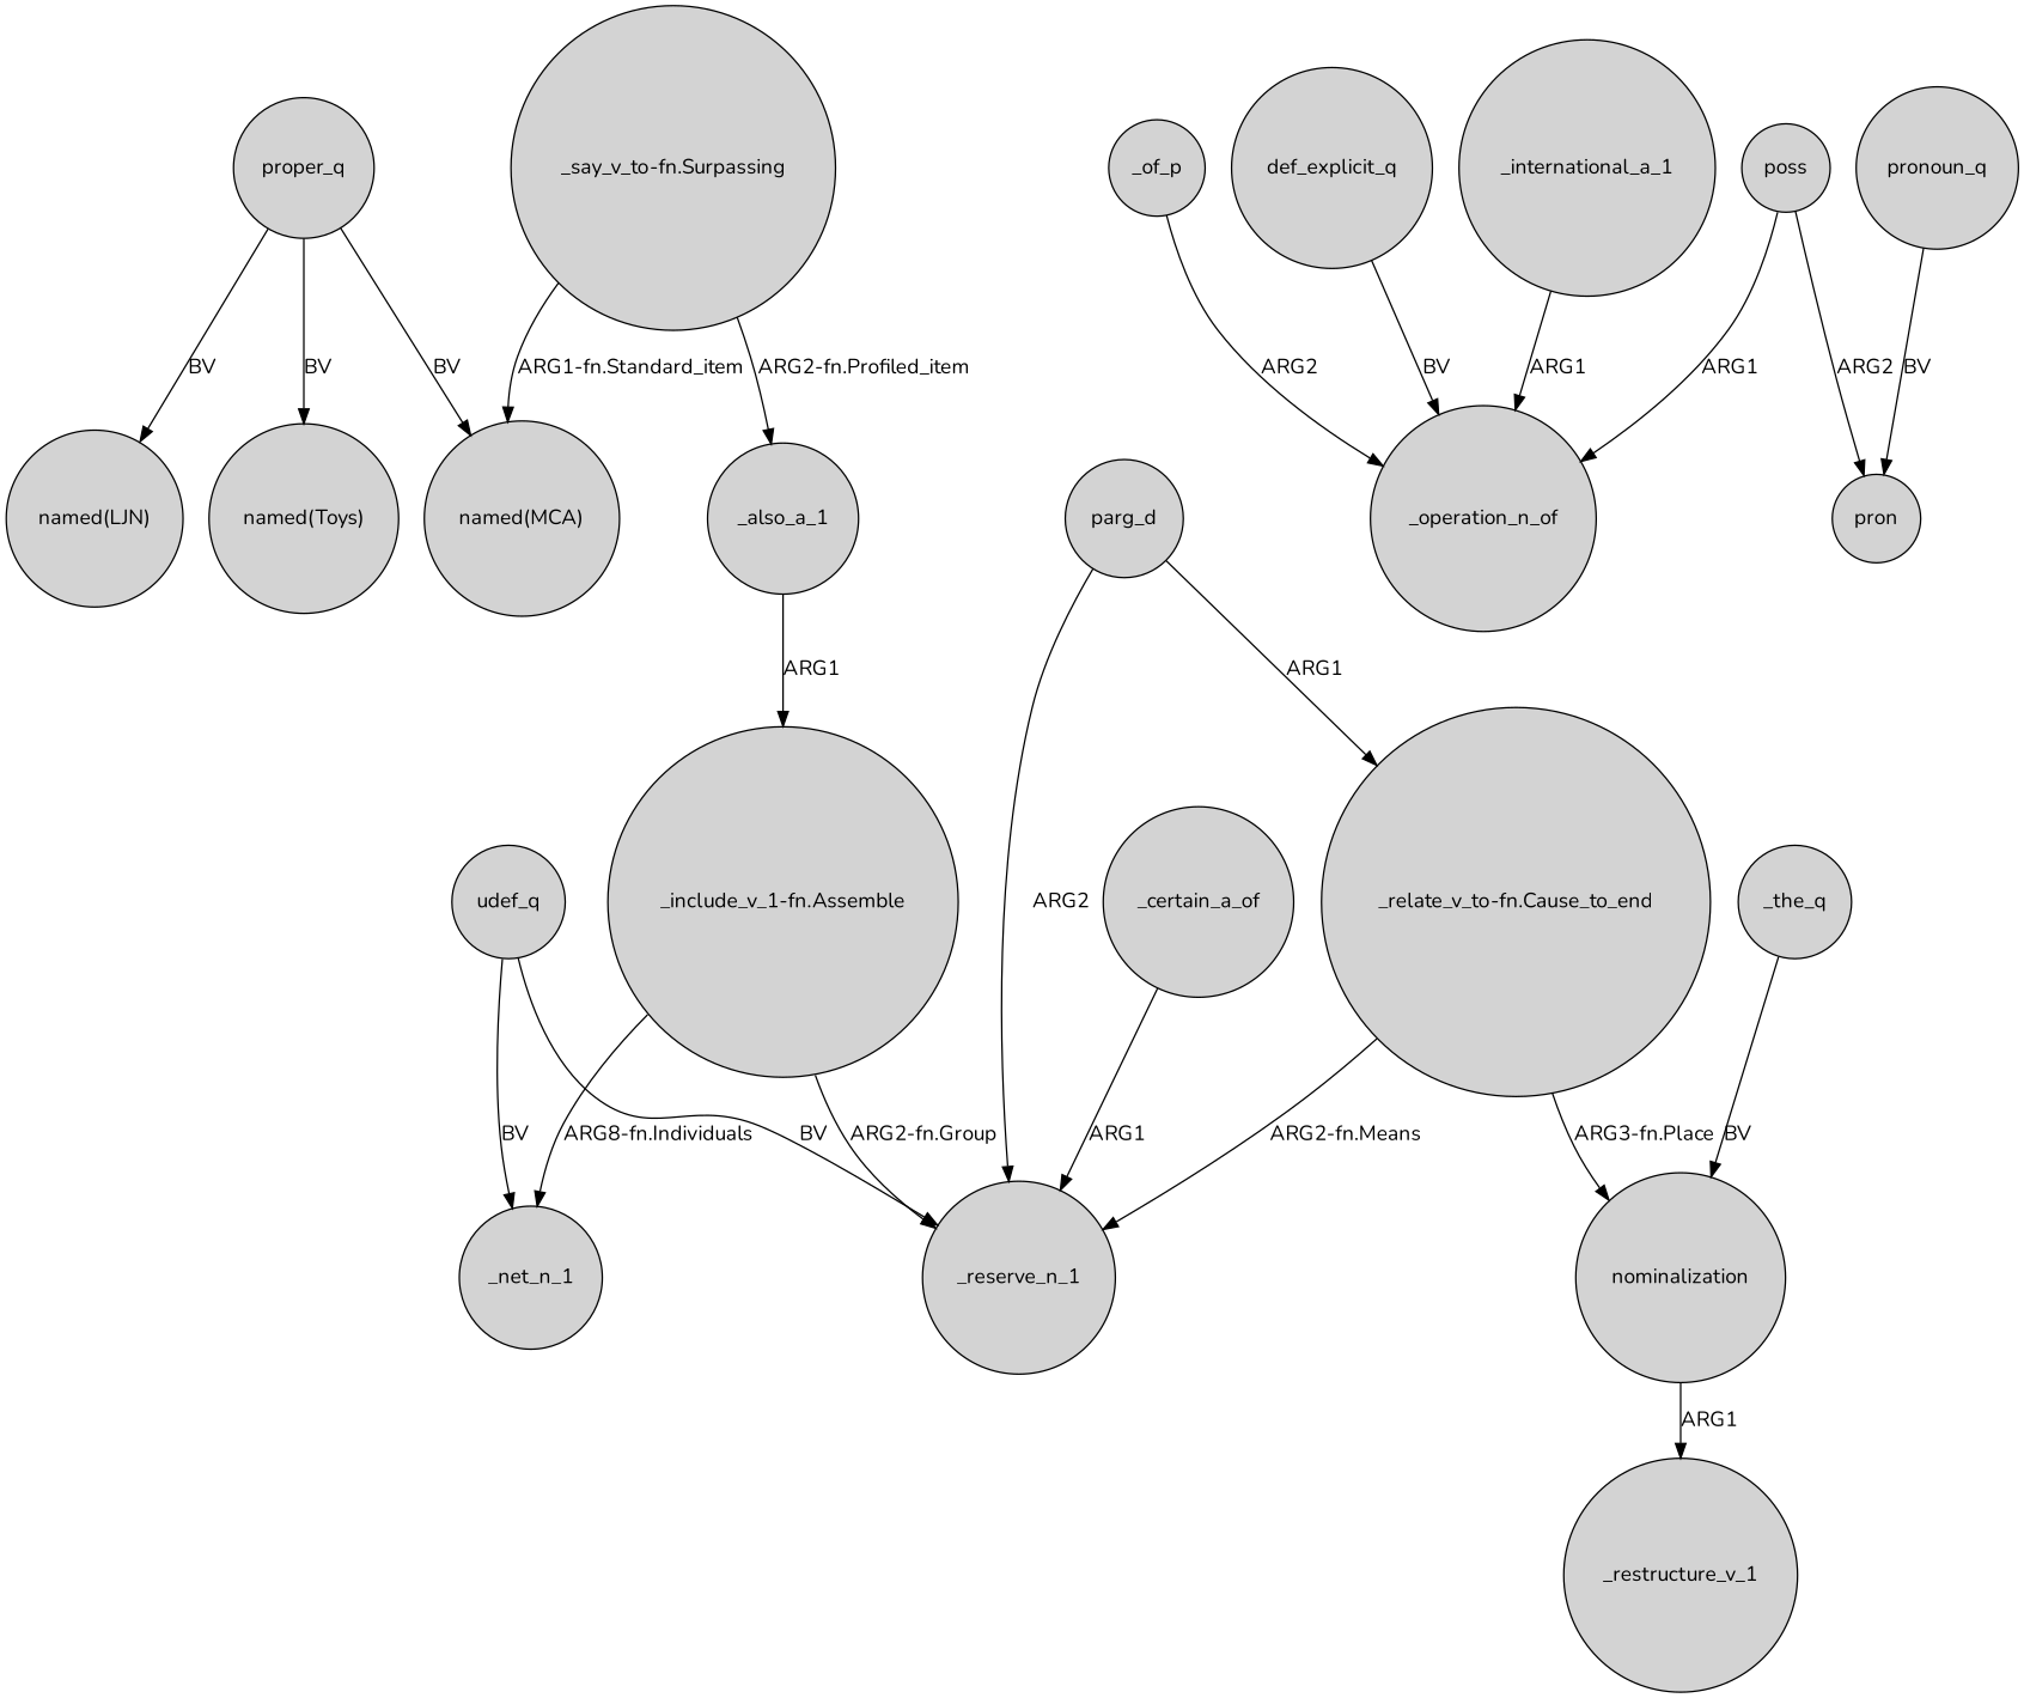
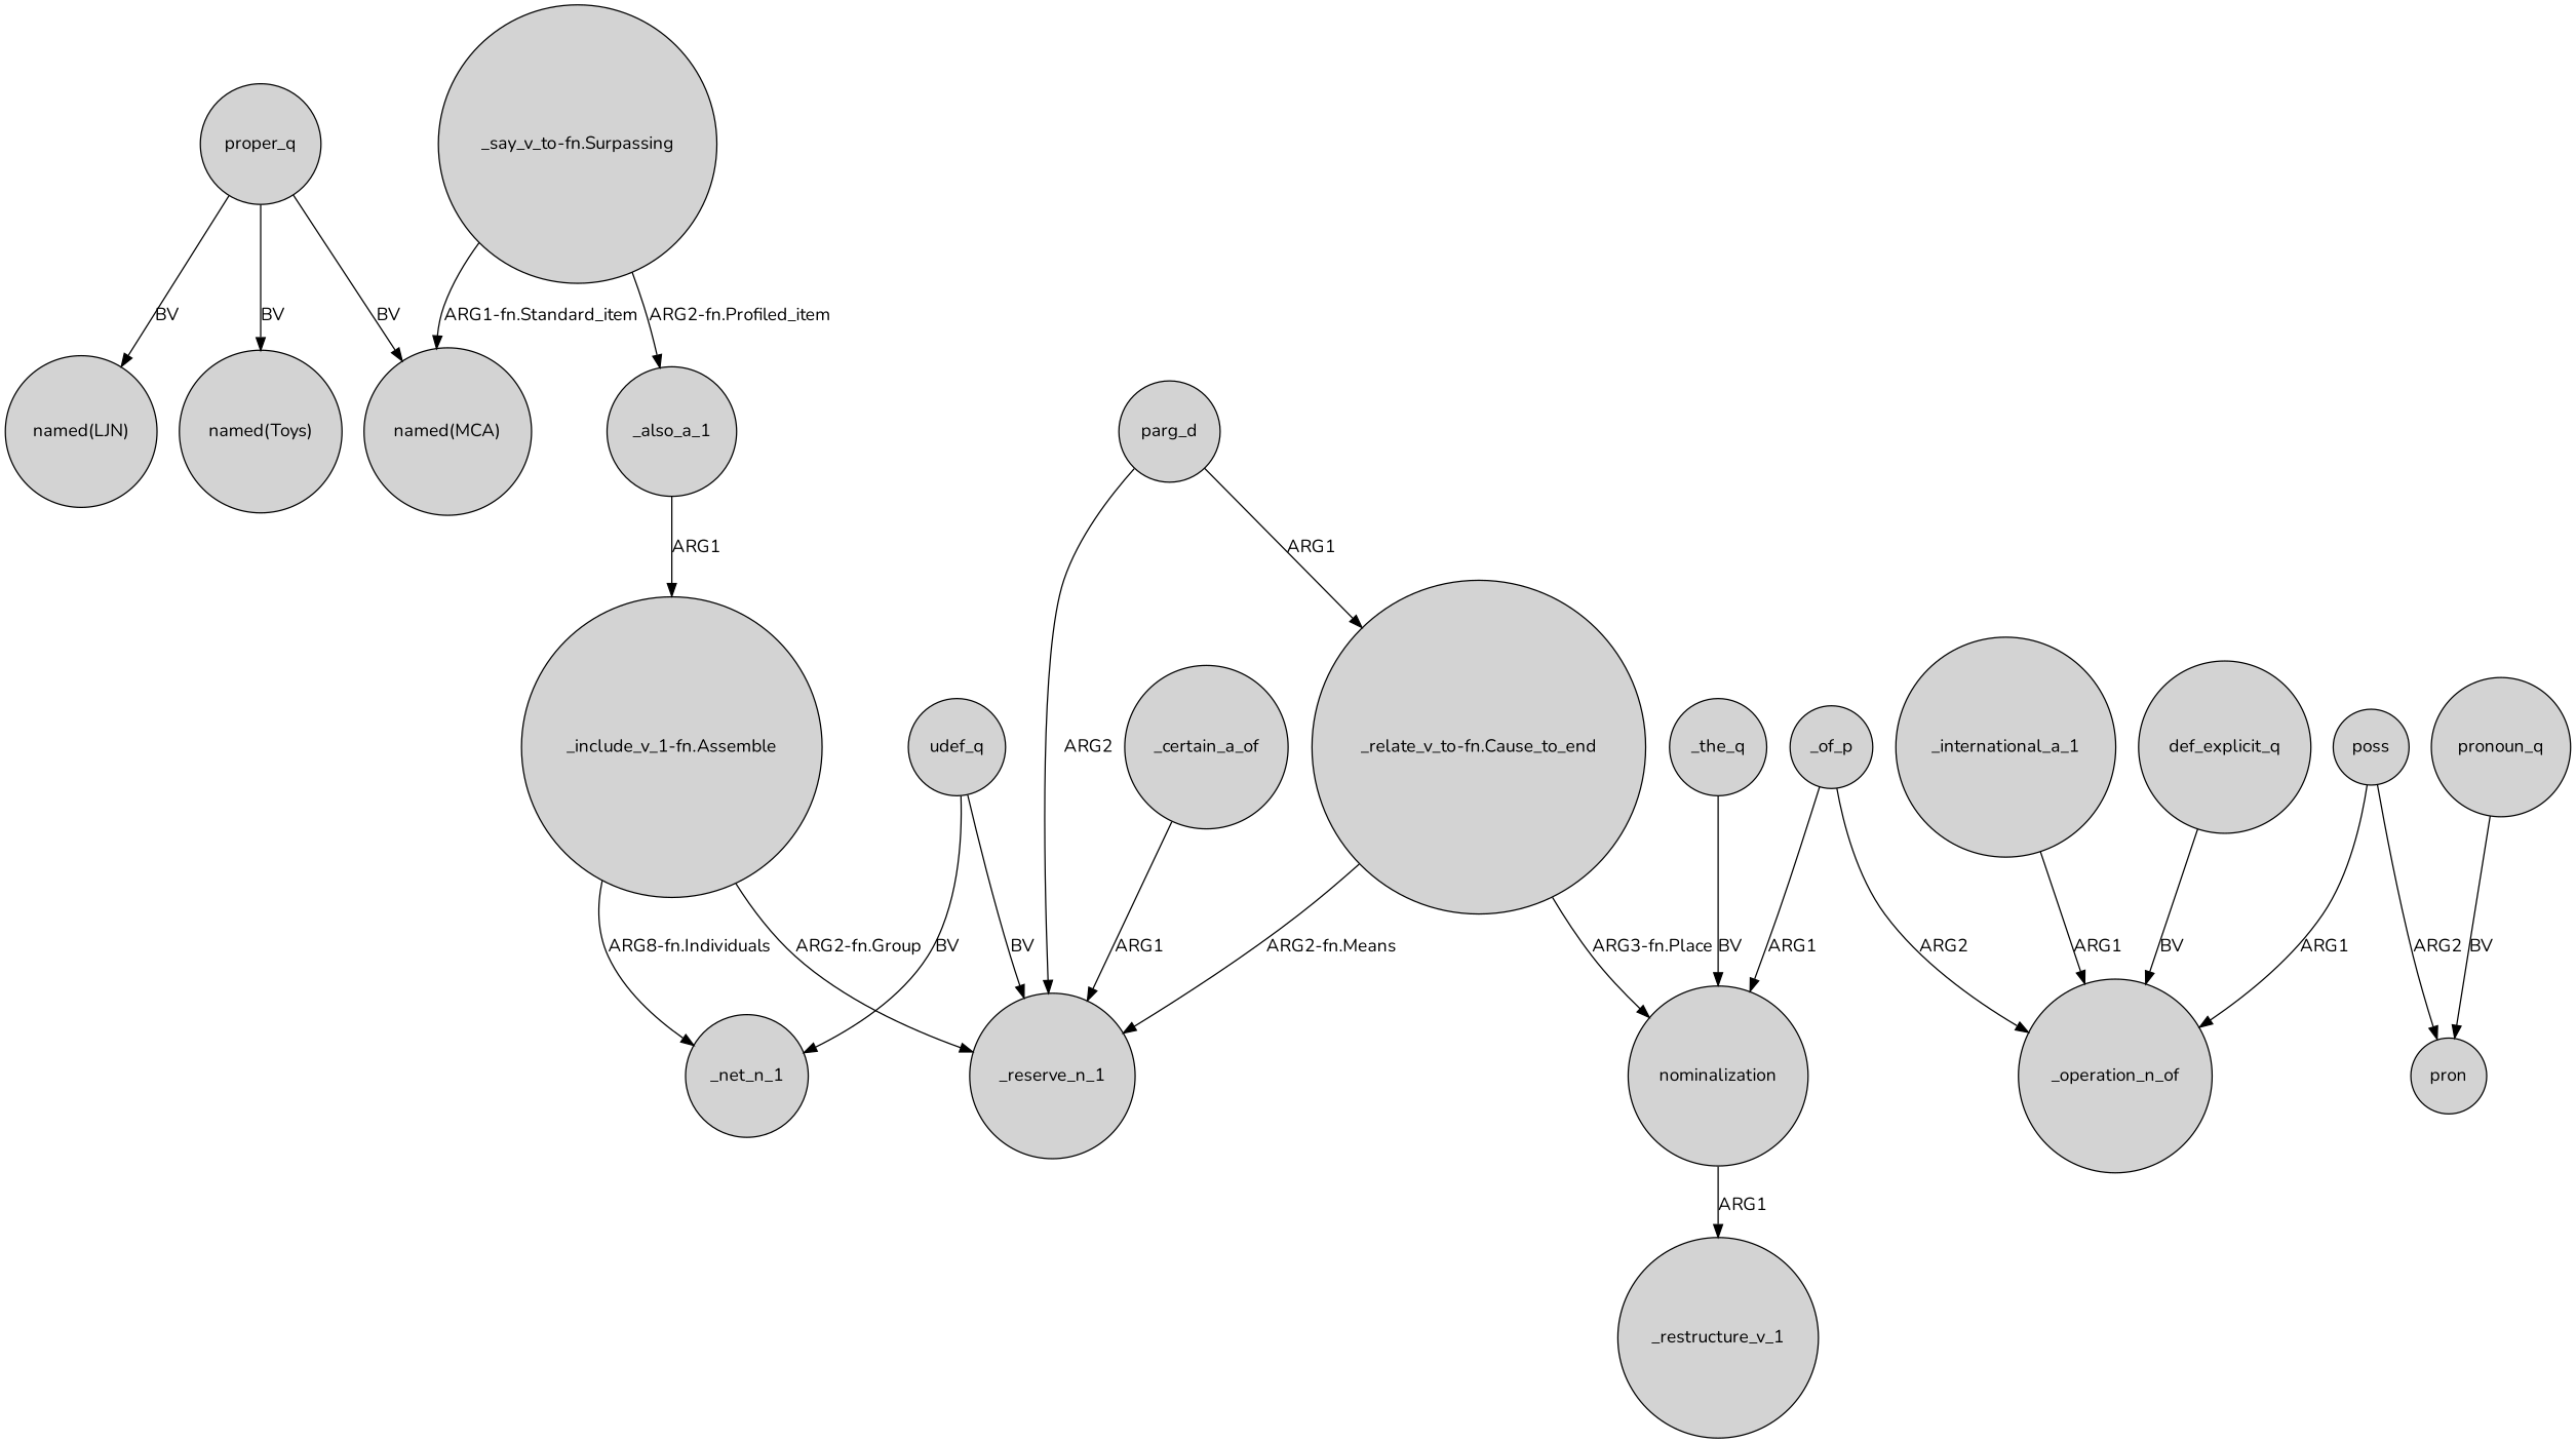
  digraph {
    fontname=Nunito
    node [fontname=Nunito shape=circle style=filled]
    edge [fontname=Nunito]
    proper_q
    "named(LJN)"
    "named(Toys)"
    "named(MCA)"
    _the_q
    nominalization
    _restructure_v_1
    udef_q
    _reserve_n_1
    _net_n_1
    "_include_v_1-fn.Assemble"
    _of_p
    _operation_n_of
    parg_d
    "_relate_v_to-fn.Cause_to_end"
    poss
    pron
    pronoun_q
    _also_a_1
    "_say_v_to-fn.Surpassing"
    def_explicit_q
    _certain_a_of
    _international_a_1
    proper_q -> "named(LJN)" [label=BV]
    proper_q -> "named(Toys)" [label=BV]
    proper_q -> "named(MCA)" [label=BV]
    _the_q -> nominalization [label=BV]
    nominalization -> _restructure_v_1 [label=ARG1]
    udef_q -> _reserve_n_1 [label=BV]
    udef_q -> _net_n_1 [label=BV]
    "_include_v_1-fn.Assemble" -> _reserve_n_1 [label="ARG2-fn.Group"]
    "_include_v_1-fn.Assemble" -> _net_n_1 [label="ARG8-fn.Individuals"]
+   _of_p -> nominalization [label=ARG1]
    _of_p -> _operation_n_of [label=ARG2]
    parg_d -> _reserve_n_1 [label=ARG2]
    parg_d -> "_relate_v_to-fn.Cause_to_end" [label=ARG1]
    "_relate_v_to-fn.Cause_to_end" -> nominalization [label="ARG3-fn.Place"]
    "_relate_v_to-fn.Cause_to_end" -> _reserve_n_1 [label="ARG2-fn.Means"]
    poss -> _operation_n_of [label=ARG1]
    poss -> pron [label=ARG2]
    pronoun_q -> pron [label=BV]
    _also_a_1 -> "_include_v_1-fn.Assemble" [label=ARG1]
    "_say_v_to-fn.Surpassing" -> "named(MCA)" [label="ARG1-fn.Standard_item"]
    "_say_v_to-fn.Surpassing" -> _also_a_1 [label="ARG2-fn.Profiled_item"]
    def_explicit_q -> _operation_n_of [label=BV]
    _certain_a_of -> _reserve_n_1 [label=ARG1]
    _international_a_1 -> _operation_n_of [label=ARG1]
  }
